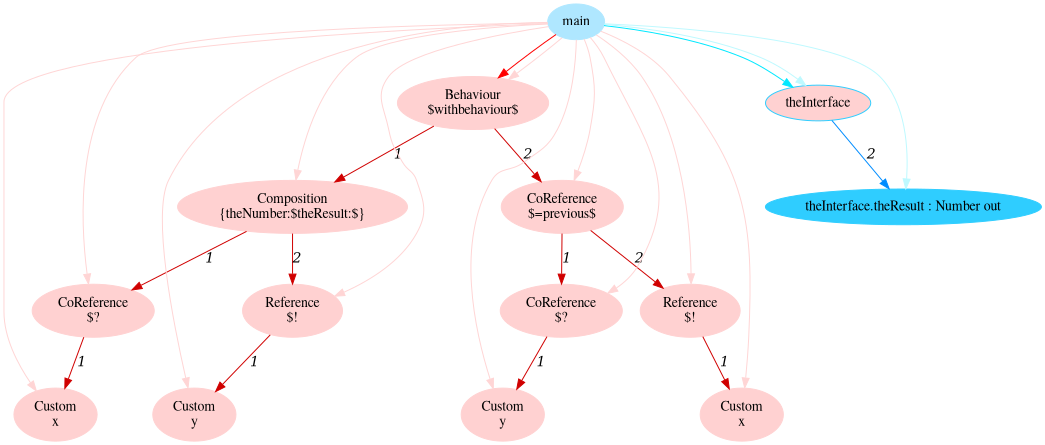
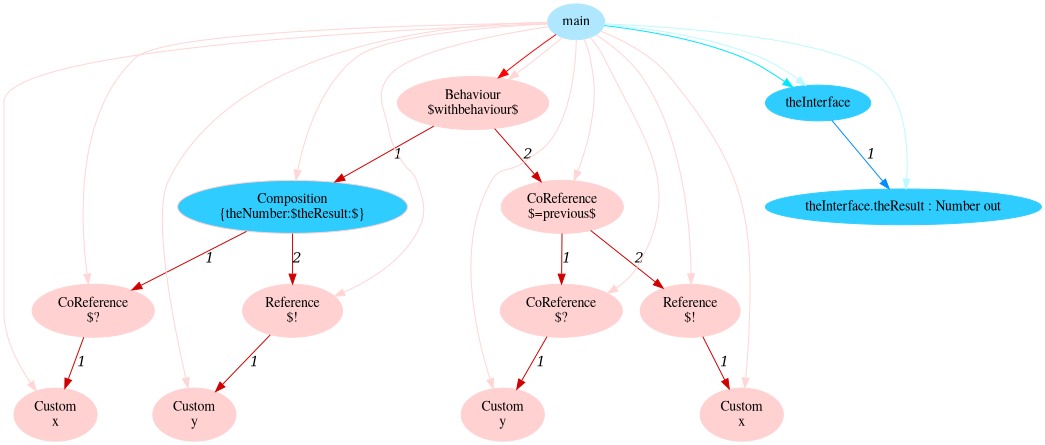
  digraph {
    node [color="#ffd1d1" fontname=Times shape=ellipse style=filled]
    edge [arrowHead=normal arrowsize=1 color="#ffd5d5" dir=forward fontname="Times-Italic"]
    n1 [label="Behaviour\n$withbehaviour$"]
-   n2 [label="Composition\n{theNumber:$theResult:$}"]
+   n2 [label="Composition\n{theNumber:$theResult:$}" fillcolor="#2fcdff"]
    n3 [label="CoReference\n$=previous$"]
    n4 [label="CoReference\n$?"]
    n5 [label="Reference\n$!"]
    n6 [label="CoReference\n$?"]
    n7 [label="Reference\n$!"]
    n8 [label="Custom\nx"]
    n9 [label="Custom\ny"]
    n10 [label="Custom\ny"]
    n11 [label="Custom\nx"]
    n12 [color="#afe7ff" label=main]
-   n13 [color="#2fcdff" label=theInterface fillcolor="#ffd1d1"]
+   n13 [color="#2fcdff" label=theInterface]
    n14 [color="#2fcdff" label="theInterface.theResult : Number out"]
    n1 -> n2 [color="#d00000" label=1]
    n1 -> n3 [color="#d00000" label=2]
    n2 -> n4 [color="#d00000" label=1]
    n2 -> n5 [color="#d00000" label=2]
    n3 -> n6 [color="#d00000" label=1]
    n3 -> n7 [color="#d00000" label=2]
    n4 -> n8 [color="#d00000" label=1]
    n5 -> n9 [color="#d00000" label=1]
    n6 -> n10 [color="#d00000" label=1]
    n7 -> n11 [color="#d00000" label=1]
    n12 -> n1 [color="#ff0000"]
    n12 -> n1
    n12 -> n2
    n12 -> n3
    n12 -> n4
    n12 -> n5
    n12 -> n6
    n12 -> n7
    n12 -> n8
    n12 -> n9
    n12 -> n10
    n12 -> n11
    n12 -> n13 [color="#00e8ff"]
    n12 -> n13 [color="#bef9ff"]
    n12 -> n14 [color="#bef9ff"]
-   n13 -> n14 [color="#008cff" label=2]
+   n13 -> n14 [color="#008cff" label=1]
  }
